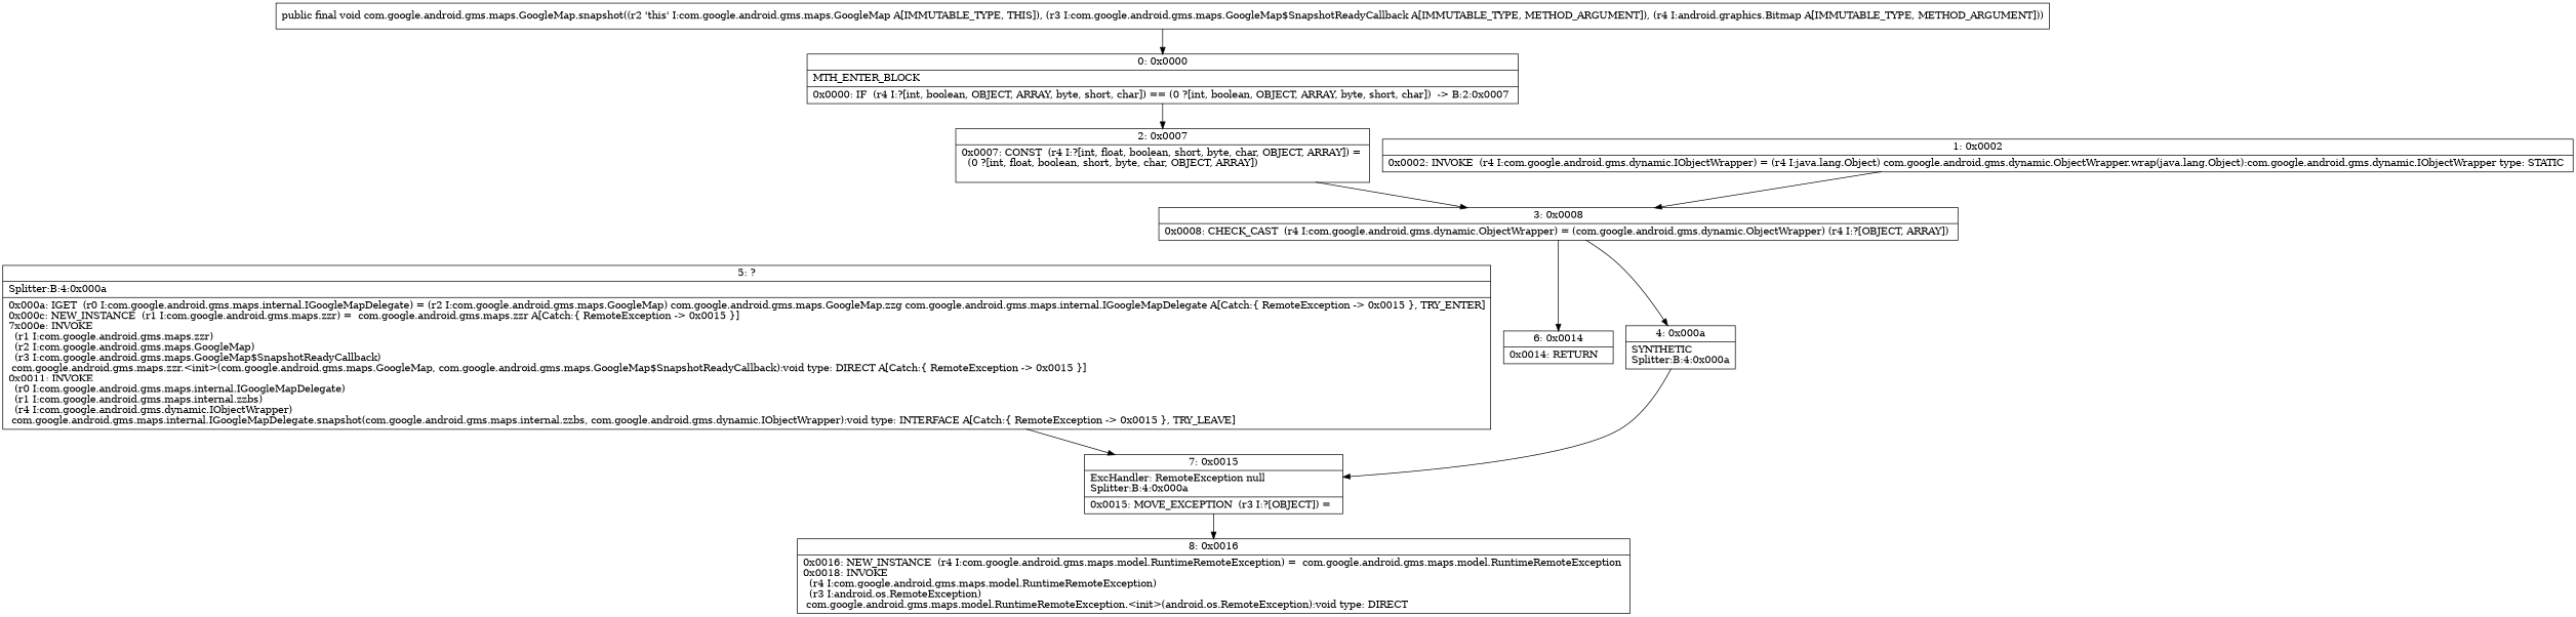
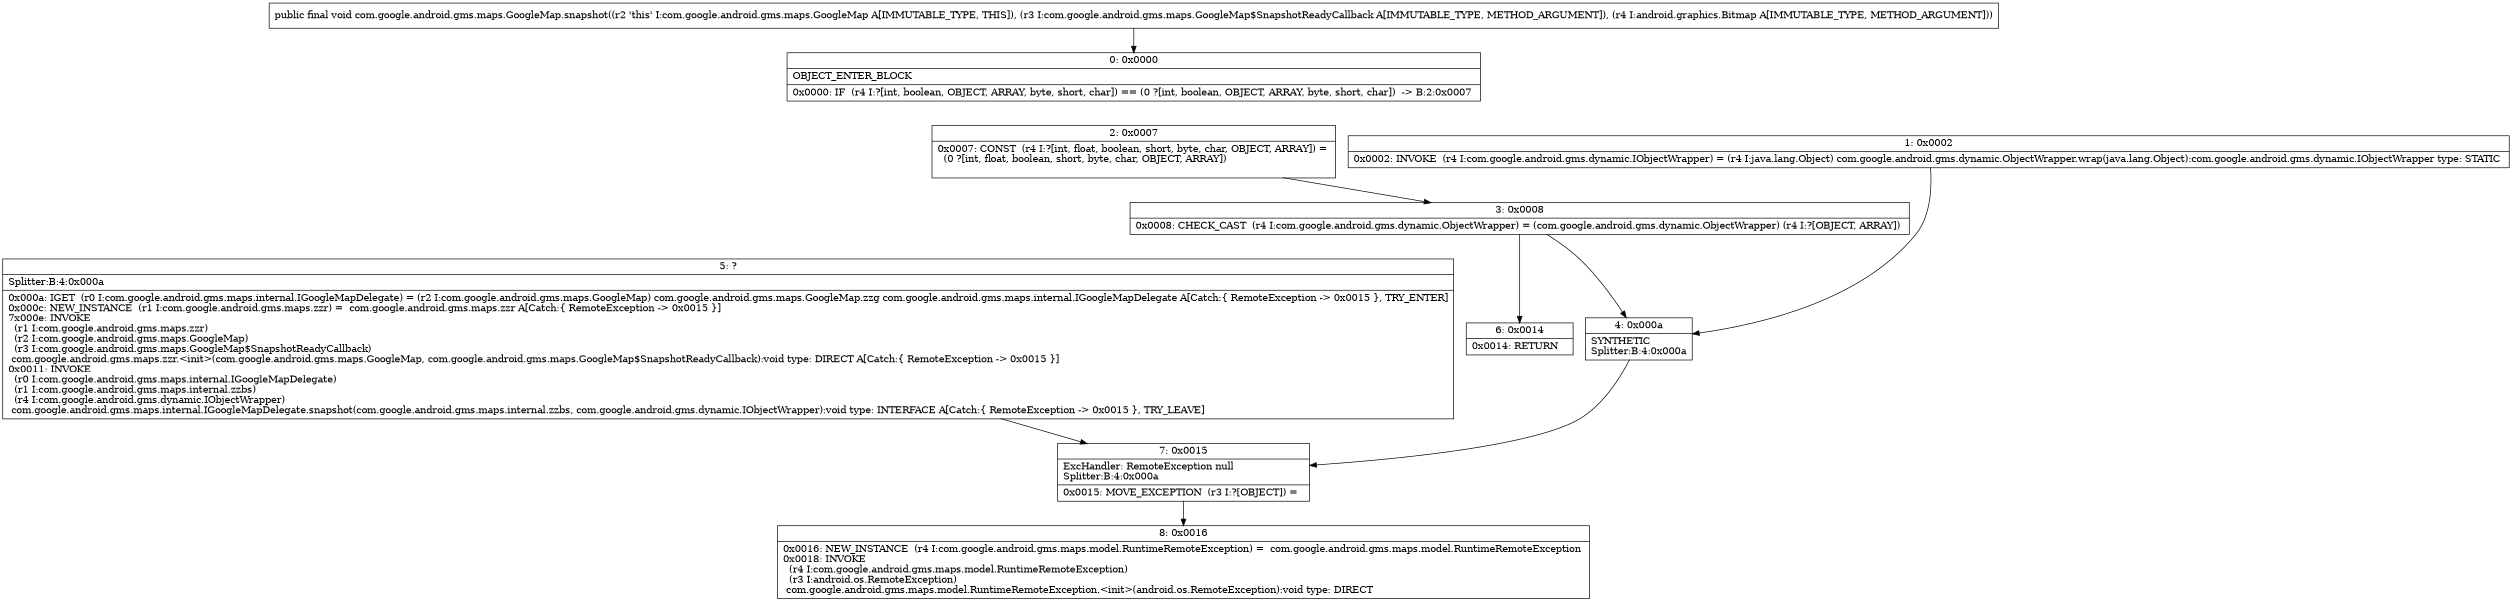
  digraph {
    node [shape=record]
-   n1 [label="{0\:\ 0x0000|MTH_ENTER_BLOCK\l|0x0000: IF  (r4 I:?[int, boolean, OBJECT, ARRAY, byte, short, char]) == (0 ?[int, boolean, OBJECT, ARRAY, byte, short, char])  \-\> B:2:0x0007 \l}"]
+   n1 [label="{0\:\ 0x0000|OBJECT_ENTER_BLOCK\l|0x0000: IF  (r4 I:?[int, boolean, OBJECT, ARRAY, byte, short, char]) == (0 ?[int, boolean, OBJECT, ARRAY, byte, short, char])  \-\> B:2:0x0007 \l}"]
    n2 [label="{2\:\ 0x0007|0x0007: CONST  (r4 I:?[int, float, boolean, short, byte, char, OBJECT, ARRAY]) = \l  (0 ?[int, float, boolean, short, byte, char, OBJECT, ARRAY])\l \l}"]
    n3 [label="{1\:\ 0x0002|0x0002: INVOKE  (r4 I:com.google.android.gms.dynamic.IObjectWrapper) = (r4 I:java.lang.Object) com.google.android.gms.dynamic.ObjectWrapper.wrap(java.lang.Object):com.google.android.gms.dynamic.IObjectWrapper type: STATIC \l}"]
    n4 [label="{3\:\ 0x0008|0x0008: CHECK_CAST  (r4 I:com.google.android.gms.dynamic.ObjectWrapper) = (com.google.android.gms.dynamic.ObjectWrapper) (r4 I:?[OBJECT, ARRAY]) \l}"]
    n5 [label="{4\:\ 0x000a|SYNTHETIC\lSplitter:B:4:0x000a\l}"]
    n6 [label="{6\:\ 0x0014|0x0014: RETURN   \l}"]
    n7 [label="{7\:\ 0x0015|ExcHandler: RemoteException null\lSplitter:B:4:0x000a\l|0x0015: MOVE_EXCEPTION  (r3 I:?[OBJECT]) =  \l}"]
    n8 [label="{5\:\ ?|Splitter:B:4:0x000a\l|0x000a: IGET  (r0 I:com.google.android.gms.maps.internal.IGoogleMapDelegate) = (r2 I:com.google.android.gms.maps.GoogleMap) com.google.android.gms.maps.GoogleMap.zzg com.google.android.gms.maps.internal.IGoogleMapDelegate A[Catch:\{ RemoteException \-\> 0x0015 \}, TRY_ENTER]\l0x000c: NEW_INSTANCE  (r1 I:com.google.android.gms.maps.zzr) =  com.google.android.gms.maps.zzr A[Catch:\{ RemoteException \-\> 0x0015 \}]\l7x000e: INVOKE  \l  (r1 I:com.google.android.gms.maps.zzr)\l  (r2 I:com.google.android.gms.maps.GoogleMap)\l  (r3 I:com.google.android.gms.maps.GoogleMap$SnapshotReadyCallback)\l com.google.android.gms.maps.zzr.\<init\>(com.google.android.gms.maps.GoogleMap, com.google.android.gms.maps.GoogleMap$SnapshotReadyCallback):void type: DIRECT A[Catch:\{ RemoteException \-\> 0x0015 \}]\l0x0011: INVOKE  \l  (r0 I:com.google.android.gms.maps.internal.IGoogleMapDelegate)\l  (r1 I:com.google.android.gms.maps.internal.zzbs)\l  (r4 I:com.google.android.gms.dynamic.IObjectWrapper)\l com.google.android.gms.maps.internal.IGoogleMapDelegate.snapshot(com.google.android.gms.maps.internal.zzbs, com.google.android.gms.dynamic.IObjectWrapper):void type: INTERFACE A[Catch:\{ RemoteException \-\> 0x0015 \}, TRY_LEAVE]\l}"]
    n9 [label="{8\:\ 0x0016|0x0016: NEW_INSTANCE  (r4 I:com.google.android.gms.maps.model.RuntimeRemoteException) =  com.google.android.gms.maps.model.RuntimeRemoteException \l0x0018: INVOKE  \l  (r4 I:com.google.android.gms.maps.model.RuntimeRemoteException)\l  (r3 I:android.os.RemoteException)\l com.google.android.gms.maps.model.RuntimeRemoteException.\<init\>(android.os.RemoteException):void type: DIRECT \l}"]
    n10 [label="{public final void com.google.android.gms.maps.GoogleMap.snapshot((r2 'this' I:com.google.android.gms.maps.GoogleMap A[IMMUTABLE_TYPE, THIS]), (r3 I:com.google.android.gms.maps.GoogleMap$SnapshotReadyCallback A[IMMUTABLE_TYPE, METHOD_ARGUMENT]), (r4 I:android.graphics.Bitmap A[IMMUTABLE_TYPE, METHOD_ARGUMENT])) }"]
-   n1 -> n2
    n2 -> n4
-   n3 -> n4
+   n3 -> n5
    n4 -> n5
    n4 -> n6
    n5 -> n7
    n7 -> n9
    n8 -> n7
    n10 -> n1
  }
